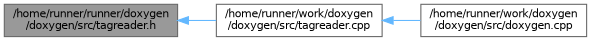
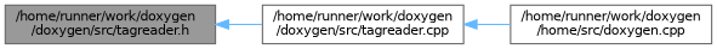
  digraph {
    rankdir=LR
    node [color=grey40 fillcolor=white fontname=Helvetica fontsize=10 shape=box style=filled]
    edge [color=steelblue1 dir=back fontname=Helvetica fontsize=10 labelfontname=Helvetica labelfontsize=10 style=solid]
-   n1 [color=gray40 fillcolor=grey60 fontcolor=black height=0.2 label="/home/runner/runner/doxygen\l/doxygen/src/tagreader.h" width=0.4]
+   n1 [color=gray40 fillcolor=grey60 fontcolor=black height=0.2 label="/home/runner/work/doxygen\l/doxygen/src/tagreader.h" width=0.4]
    n2 [height=0.2 label="/home/runner/work/doxygen\l/doxygen/src/tagreader.cpp" width=0.4]
-   n3 [height=0.2 label="/home/runner/work/doxygen\l/doxygen/src/doxygen.cpp" width=0.4]
+   n3 [height=0.2 label="/home/runner/work/doxygen\l/home/src/doxygen.cpp" width=0.4]
    n1 -> n2
    n2 -> n3
  }
